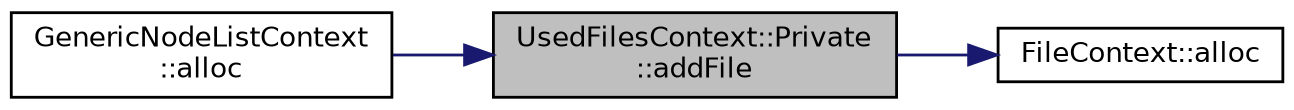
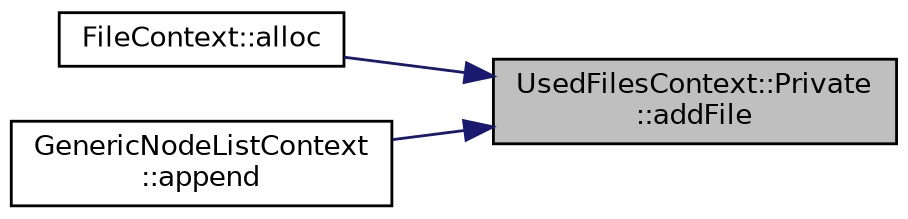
  digraph {
    rankdir=LR
    node [color=black fillcolor=white fontname=Helvetica fontsize=10 shape=record style=filled]
    edge [color=midnightblue fontname=Helvetica fontsize=10 labelfontname=Helvetica labelfontsize=10 style=solid]
    n1 [fillcolor=grey75 fontcolor=black height=0.2 label="UsedFilesContext::Private\l::addFile" width=0.4]
    n2 [height=0.2 label="FileContext::alloc" width=0.4]
-   n3 [height=0.2 label="GenericNodeListContext\l::alloc" width=0.4]
-   n1 -> n2
+   n3 [height=0.2 label="GenericNodeListContext\l::append" width=0.4]
+   n2 -> n1
    n3 -> n1
  }
